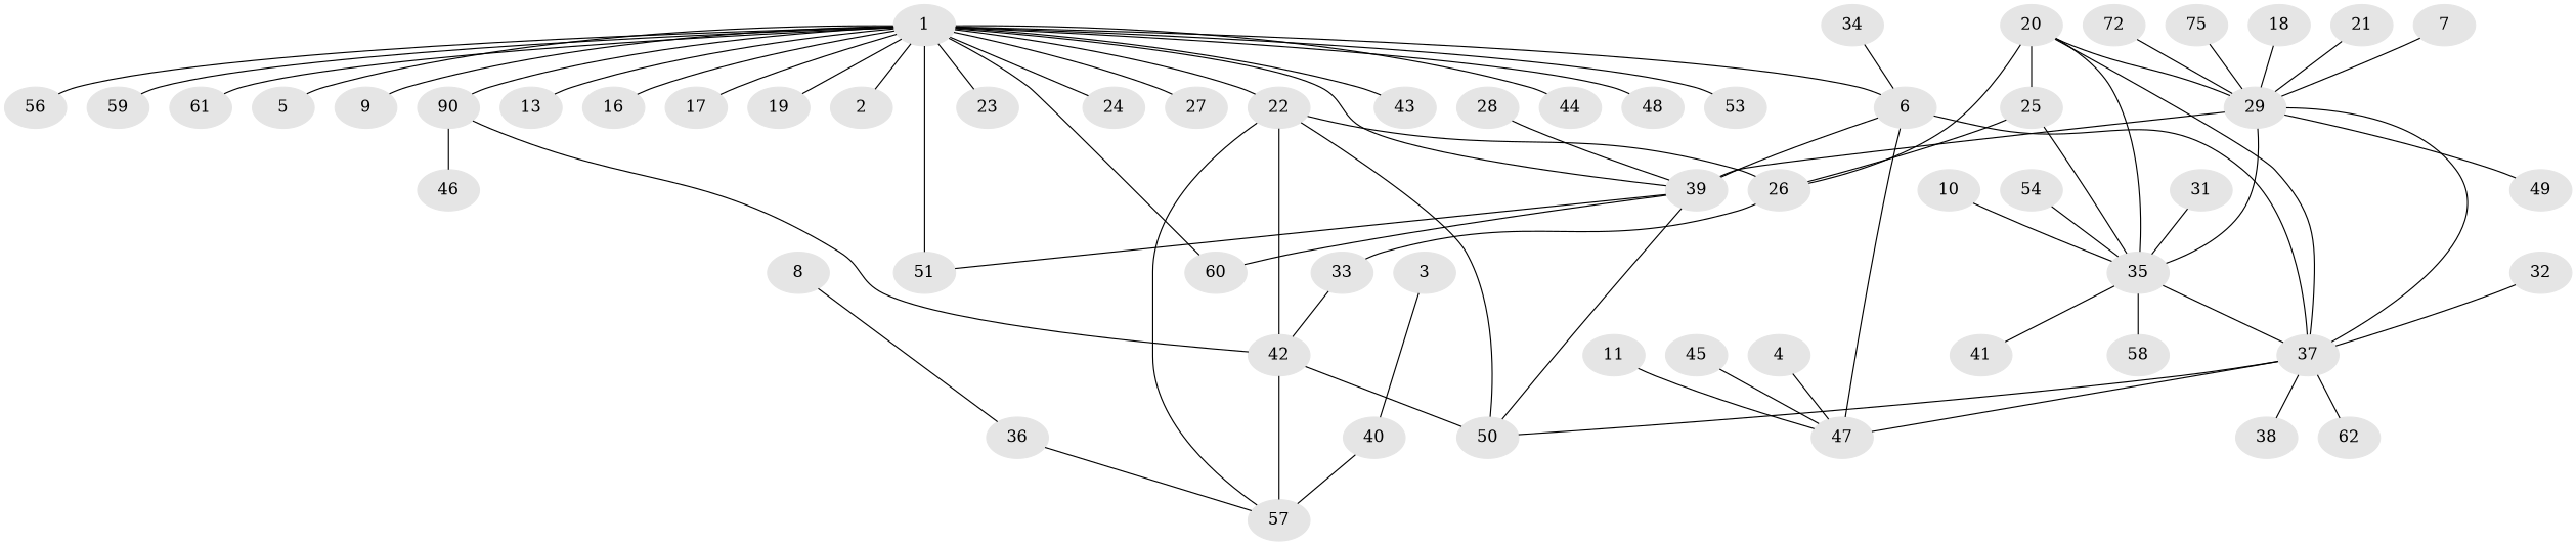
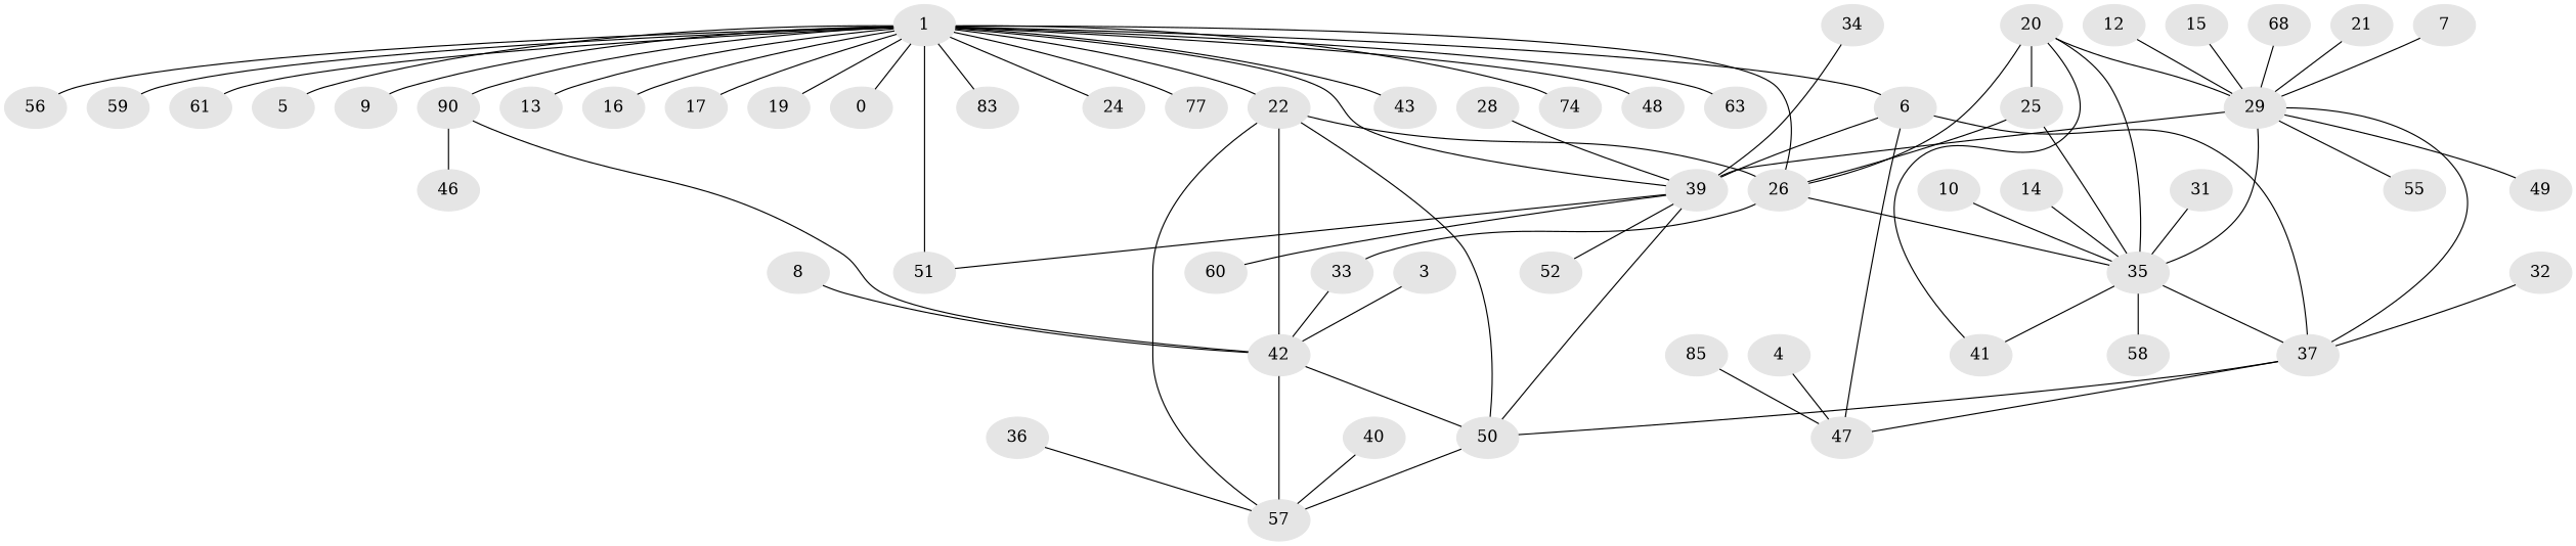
  graph {
    node [color=gray90 style=filled]
    edge [weight=1.0]
    1
-   2
+   2 [label=0]
    5
    6
    9
    13
    16
    17
    19
    22
-   23
+   23 [label=83]
    24
    26
-   27
+   27 [label=77]
    n15 [label=90]
    39
    43
-   44
+   44 [label=74]
    48
    51
-   53
+   53 [label=63]
    56
    59
    61
    47
    37
    42
    50
    57
    35
    33
    46
+   52
    60
    3
    4
-   38
-   62
    7
    29
    49
+   55
    8
    10
    41
    58
-   11
-   12 [label=72]
-   14 [label=54]
-   15 [label=75]
-   18
+   12
+   14
+   15
+   18 [label=68]
    20
    25
    21
    28
    31
    32
    34
    36
    40
-   45
+   45 [label=85]
    1 -- 2
    1 -- 5
    1 -- 6
    1 -- 9
    1 -- 13
    1 -- 16
    1 -- 17
    1 -- 19
    1 -- 22
    1 -- 23
    1 -- 24
-   1 -- 60
+   1 -- 26
    1 -- 27
    1 -- n15
    1 -- 39 [weight=2.0]
    1 -- 43
    1 -- 44
    1 -- 48
    1 -- 51 [weight=8.0]
    1 -- 53
    1 -- 56
    1 -- 59
    1 -- 61
    6 -- 39
    6 -- 47 [weight=3.0]
    6 -- 37 [weight=6.0]
    22 -- 26
    22 -- 42 [weight=4.0]
    22 -- 50 [weight=2.0]
    22 -- 57 [weight=2.0]
+   26 -- 35
    26 -- 33
    n15 -- 42
    n15 -- 46
    39 -- 51
    39 -- 50
+   39 -- 52
    39 -- 60
    37 -- 47 [weight=2.0]
    37 -- 50
-   37 -- 38
-   37 -- 62
    42 -- 50 [weight=2.0]
    42 -- 57 [weight=2.0]
+   50 -- 57
    35 -- 37
    35 -- 41
    35 -- 58
    33 -- 42
-   3 -- 40
+   3 -- 42
    4 -- 47
    7 -- 29
    29 -- 39 [weight=8.0]
    29 -- 37
    29 -- 35 [weight=2.0]
    29 -- 49
-   8 -- 36
+   29 -- 55
+   8 -- 42
    10 -- 35
-   11 -- 47
    12 -- 29
    14 -- 35
    15 -- 29
    18 -- 29
    20 -- 26 [weight=3.0]
-   20 -- 37
+   20 -- 41
    20 -- 35 [weight=3.0]
    20 -- 29
    20 -- 25 [weight=3.0]
    25 -- 26
    25 -- 35
    21 -- 29
    28 -- 39
    31 -- 35
    32 -- 37
-   34 -- 6
+   34 -- 39
    36 -- 57
    40 -- 57
    45 -- 47
  }
